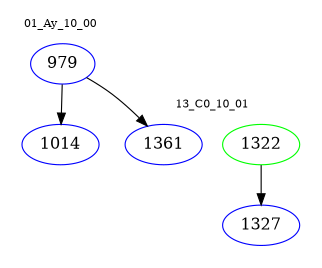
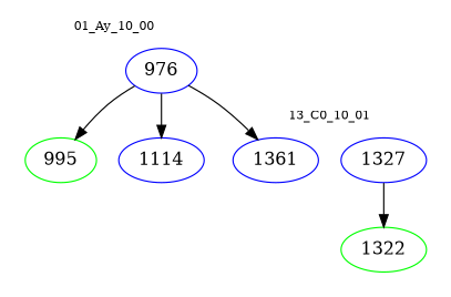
  digraph {
    node [color=blue]
    edge [color=black]
-   n1 [label=979]
-   n3 [label=1014]
+   n1 [label=976]
+   n2 [color=green label=995]
+   n3 [label=1114]
    n4 [label=1327]
    n5 [color=green label=1322]
    n6 [label=1361]
    subgraph cluster_1 {
      color=white
      fontsize=10
      label="01_Ay_10_00"
      n1
+     n2
      n3
    }
    subgraph cluster_2 {
      color=white
      fontsize=10
      label="13_C0_10_01"
      n4
      n5
      n6
    }
+   n1 -> n2
    n1 -> n3
    n1 -> n6
-   n5 -> n4
+   n4 -> n5
  }
